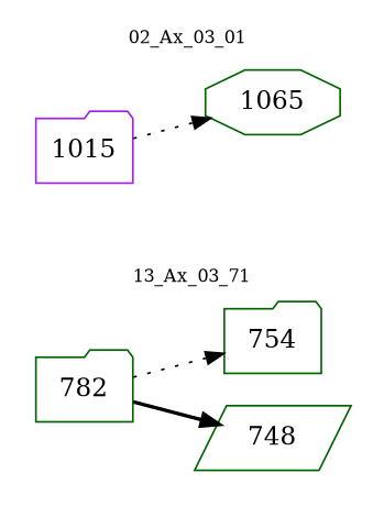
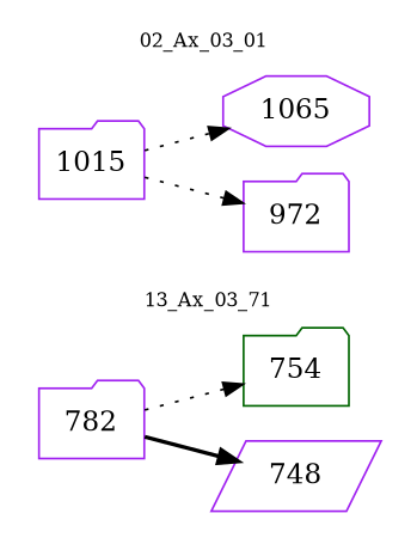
  digraph {
    rankdir=LR
    node [color=purple shape=folder]
    edge [color=black style=dotted]
-   n1 [color=darkgreen label=782]
-   n2 [color=darkgreen label=748 shape=parallelogram]
+   n1 [label=782]
+   n2 [label=748 shape=parallelogram]
    n3 [color=darkgreen label=754]
    n4 [label=1015]
-   n6 [color=darkgreen label=1065 shape=octagon]
+   n5 [label=972]
+   n6 [label=1065 shape=octagon]
    subgraph cluster_1 {
      color=white
      fontsize=10
      label="13_Ax_03_71"
      n1
      n2
      n3
    }
    subgraph cluster_2 {
      color=white
      fontsize=10
      label="02_Ax_03_01"
      n4
+     n5
      n6
    }
    n1 -> n2 [style=bold]
    n1 -> n3
+   n4 -> n5
    n4 -> n6
  }
